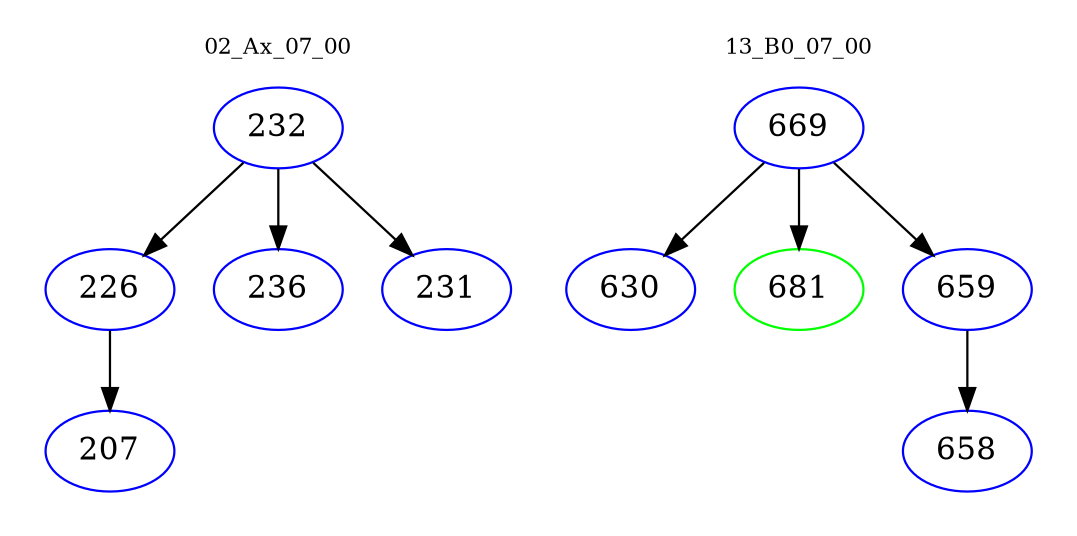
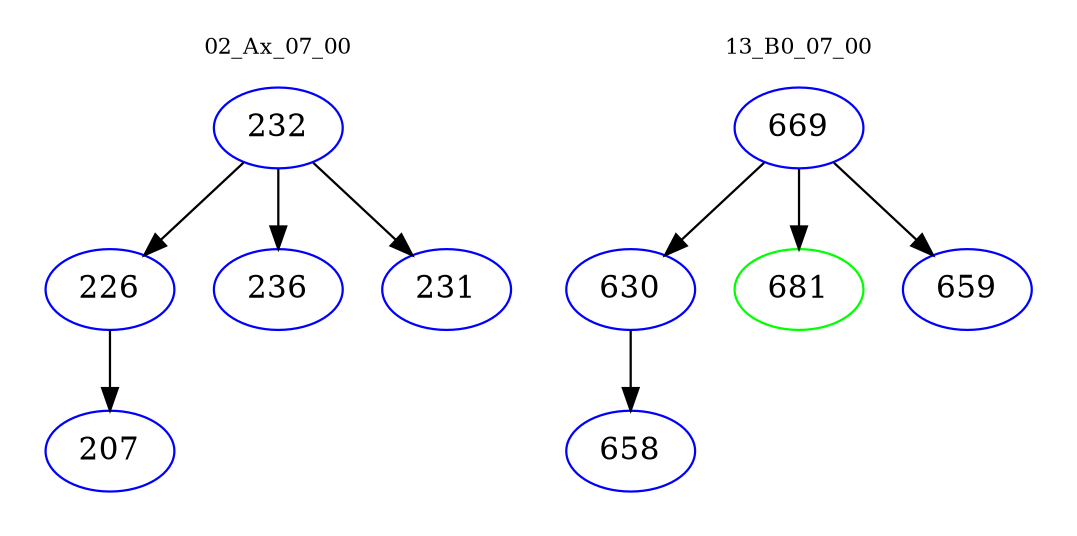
  digraph {
    node [color=blue]
    edge [color=black]
    n1 [label=232]
    n2 [label=226]
    n3 [label=236]
    n4 [label=231]
    n5 [label=207]
    n6 [label=669]
    n7 [label=630]
    n8 [color=green label=681]
    n9 [label=659]
    n10 [label=658]
    subgraph cluster_1 {
      color=white
      fontsize=10
      label="02_Ax_07_00"
      n1
      n2
      n3
      n4
      n5
    }
    subgraph cluster_2 {
      color=white
      fontsize=10
      label="13_B0_07_00"
      n6
      n7
      n8
      n9
      n10
    }
    n1 -> n2
    n1 -> n3
    n1 -> n4
    n2 -> n5
    n6 -> n7
    n6 -> n8
    n6 -> n9
-   n9 -> n10
+   n7 -> n10
  }
